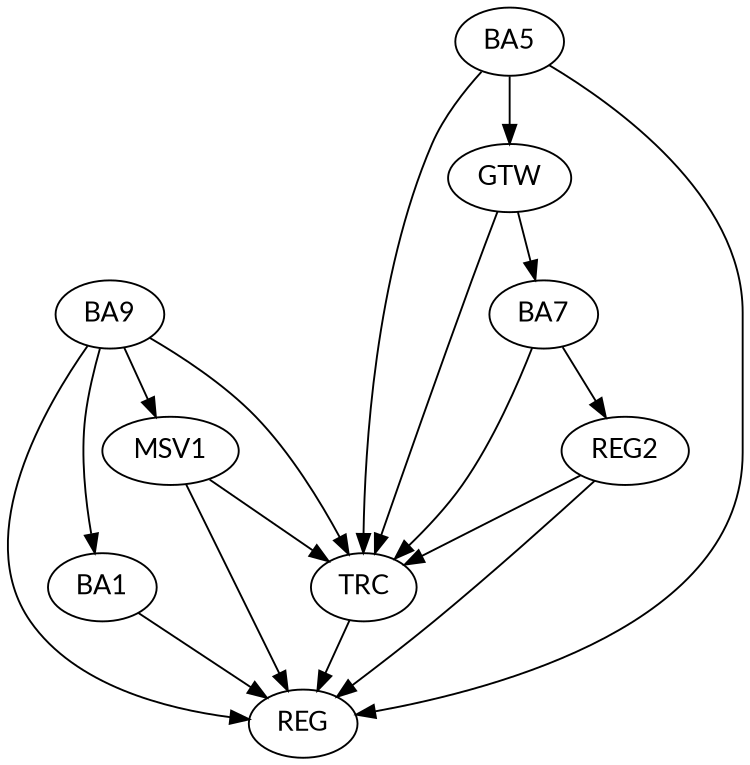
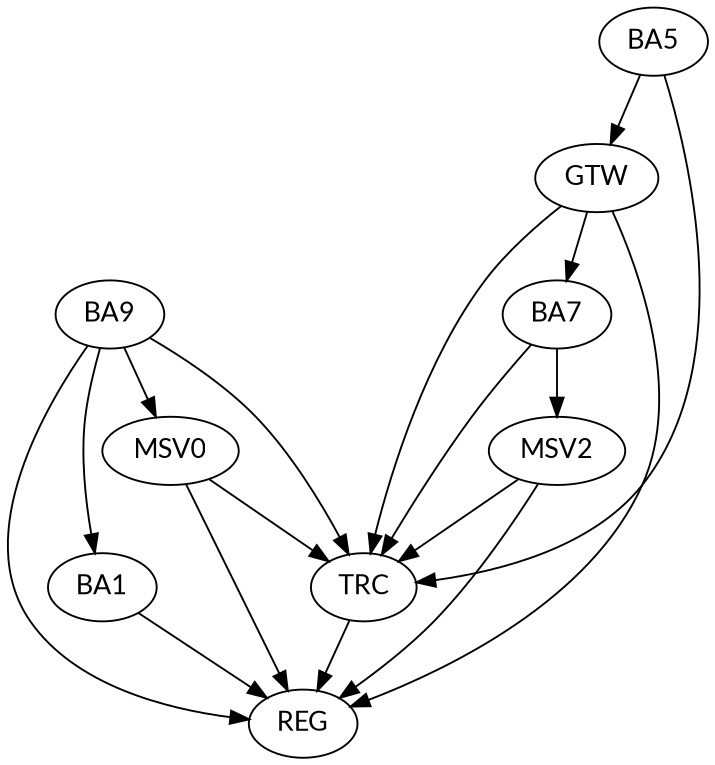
  strict digraph {
    fontname=Lato
    node [fontname=Lato]
    edge [fontname=Lato]
    n1 [label=BA1]
    n2 [label=REG]
    n3 [label=TRC]
    n4 [label=BA9]
-   n5 [label=MSV1]
+   n5 [label=MSV0]
    n6 [label=BA5]
    n7 [label=GTW]
    n8 [label=BA7]
-   n9 [label=REG2]
+   n9 [label=MSV2]
    n1 -> n2
    n3 -> n2
    n4 -> n1
    n4 -> n2
    n4 -> n3
    n4 -> n5
    n5 -> n2
    n5 -> n3
-   n6 -> n2
+   n7 -> n2
    n6 -> n3
    n6 -> n7
    n7 -> n3
    n7 -> n8
    n8 -> n3
    n8 -> n9
    n9 -> n2
    n9 -> n3
  }
